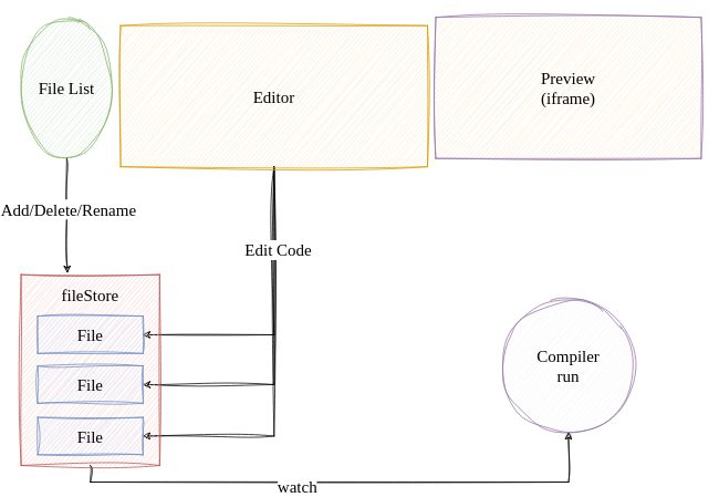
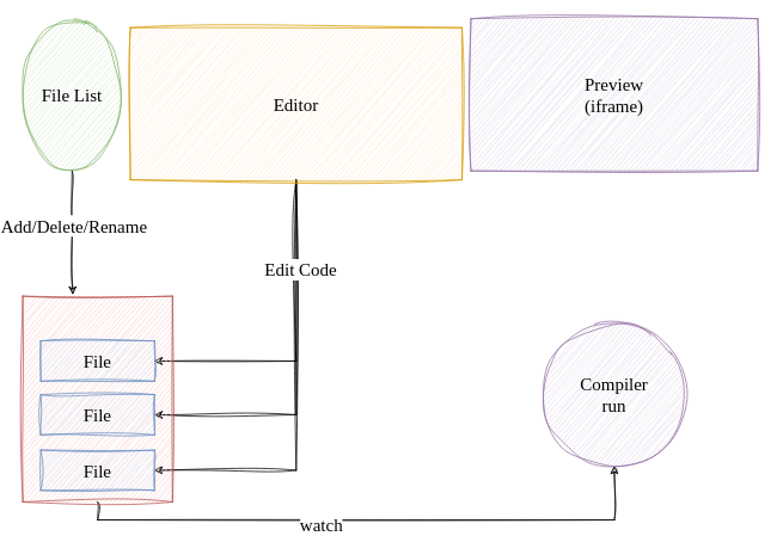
  <mxCell id="0" />
  <mxCell id="1" parent="0" />
  <mxCell id="2" style="edgeStyle=orthogonalEdgeStyle;rounded=0;sketch=1;hachureGap=4;jiggle=2;curveFitting=1;orthogonalLoop=1;jettySize=auto;html=1;exitX=0.5;exitY=1;exitDx=0;exitDy=0;entryX=0.334;entryY=-0.009;entryDx=0;entryDy=0;entryPerimeter=0;fontFamily=Architects Daughter;fontSource=https%3A%2F%2Ffonts.googleapis.com%2Fcss%3Ffamily%3DArchitects%2BDaughter;fontSize=16;" edge="1" parent="1" source="4" target="12"><mxGeometry relative="1" as="geometry" /></mxCell>
  <mxCell id="3" value="&lt;font face=&quot;Comic Sans MS&quot;&gt;Add/Delete/Rename&lt;/font&gt;" style="edgeLabel;html=1;align=center;verticalAlign=middle;resizable=0;points=[];fontSize=20;fontFamily=Architects Daughter;" vertex="1" connectable="0" parent="2"><mxGeometry x="-0.146" y="1" relative="1" as="geometry"><mxPoint y="1" as="offset" /></mxGeometry></mxCell>
  <mxCell id="4" value="&lt;font face=&quot;Comic Sans MS&quot;&gt;File List&lt;/font&gt;" style="ellipse;whiteSpace=wrap;html=1;sketch=1;hachureGap=4;jiggle=2;curveFitting=1;fontFamily=Architects Daughter;fontSource=https%3A%2F%2Ffonts.googleapis.com%2Fcss%3Ffamily%3DArchitects%2BDaughter;fontSize=20;fillColor=#d5e8d4;strokeColor=#82b366;" vertex="1" parent="1"><mxGeometry x="20" y="20" width="110" height="170" as="geometry" /></mxCell>
  <mxCell id="5" style="edgeStyle=orthogonalEdgeStyle;rounded=0;sketch=1;hachureGap=4;jiggle=2;curveFitting=1;orthogonalLoop=1;jettySize=auto;html=1;exitX=0.5;exitY=1;exitDx=0;exitDy=0;entryX=1;entryY=0.5;entryDx=0;entryDy=0;fontFamily=Architects Daughter;fontSource=https%3A%2F%2Ffonts.googleapis.com%2Fcss%3Ffamily%3DArchitects%2BDaughter;fontSize=16;" edge="1" parent="1" source="9" target="14"><mxGeometry relative="1" as="geometry" /></mxCell>
  <mxCell id="6" style="edgeStyle=orthogonalEdgeStyle;rounded=0;sketch=1;hachureGap=4;jiggle=2;curveFitting=1;orthogonalLoop=1;jettySize=auto;html=1;exitX=0.5;exitY=1;exitDx=0;exitDy=0;entryX=1;entryY=0.5;entryDx=0;entryDy=0;fontFamily=Architects Daughter;fontSource=https%3A%2F%2Ffonts.googleapis.com%2Fcss%3Ffamily%3DArchitects%2BDaughter;fontSize=16;" edge="1" parent="1" source="9" target="15"><mxGeometry relative="1" as="geometry" /></mxCell>
  <mxCell id="7" style="edgeStyle=orthogonalEdgeStyle;rounded=0;sketch=1;hachureGap=4;jiggle=2;curveFitting=1;orthogonalLoop=1;jettySize=auto;html=1;exitX=0.5;exitY=1;exitDx=0;exitDy=0;entryX=1;entryY=0.5;entryDx=0;entryDy=0;fontFamily=Architects Daughter;fontSource=https%3A%2F%2Ffonts.googleapis.com%2Fcss%3Ffamily%3DArchitects%2BDaughter;fontSize=16;" edge="1" parent="1" source="9" target="16"><mxGeometry relative="1" as="geometry" /></mxCell>
  <mxCell id="8" value="&lt;font face=&quot;Comic Sans MS&quot;&gt;Edit Code&lt;/font&gt;" style="edgeLabel;html=1;align=center;verticalAlign=middle;resizable=0;points=[];fontSize=20;fontFamily=Architects Daughter;" vertex="1" connectable="0" parent="7"><mxGeometry x="-0.585" y="4" relative="1" as="geometry"><mxPoint y="-1" as="offset" /></mxGeometry></mxCell>
  <mxCell id="9" value="&lt;font face=&quot;Comic Sans MS&quot;&gt;Editor&lt;/font&gt;" style="rounded=0;whiteSpace=wrap;html=1;sketch=1;hachureGap=4;jiggle=2;curveFitting=1;fontFamily=Architects Daughter;fontSource=https%3A%2F%2Ffonts.googleapis.com%2Fcss%3Ffamily%3DArchitects%2BDaughter;fontSize=20;fillColor=#ffe6cc;strokeColor=#d79b00;" vertex="1" parent="1"><mxGeometry x="140" y="30" width="370" height="170" as="geometry" /></mxCell>
  <mxCell id="10" style="edgeStyle=orthogonalEdgeStyle;rounded=0;sketch=1;hachureGap=4;jiggle=2;curveFitting=1;orthogonalLoop=1;jettySize=auto;html=1;exitX=0.5;exitY=1;exitDx=0;exitDy=0;entryX=0.5;entryY=1;entryDx=0;entryDy=0;fontFamily=Architects Daughter;fontSource=https%3A%2F%2Ffonts.googleapis.com%2Fcss%3Ffamily%3DArchitects%2BDaughter;fontSize=16;" edge="1" parent="1" source="12" target="17"><mxGeometry relative="1" as="geometry" /></mxCell>
  <mxCell id="11" value="&lt;font face=&quot;Comic Sans MS&quot;&gt;watch&lt;/font&gt;" style="edgeLabel;html=1;align=center;verticalAlign=middle;resizable=0;points=[];fontSize=20;fontFamily=Architects Daughter;" vertex="1" connectable="0" parent="10"><mxGeometry x="-0.178" y="-4" relative="1" as="geometry"><mxPoint x="-1" as="offset" /></mxGeometry></mxCell>
  <mxCell id="12" value="" style="rounded=0;whiteSpace=wrap;html=1;sketch=1;hachureGap=4;jiggle=2;curveFitting=1;fontFamily=Architects Daughter;fontSource=https%3A%2F%2Ffonts.googleapis.com%2Fcss%3Ffamily%3DArchitects%2BDaughter;fontSize=20;fillColor=#f8cecc;strokeColor=#b85450;" vertex="1" parent="1"><mxGeometry x="20" y="330" width="167" height="230" as="geometry" /></mxCell>
- <mxCell id="13" value="&lt;font face=&quot;Comic Sans MS&quot;&gt;fileStore&lt;/font&gt;" style="text;html=1;strokeColor=none;fillColor=none;align=center;verticalAlign=middle;whiteSpace=wrap;rounded=0;fontSize=20;fontFamily=Architects Daughter;" vertex="1" parent="1"><mxGeometry x="50" y="340" width="107" height="30" as="geometry" /></mxCell>
  <mxCell id="14" value="&lt;font face=&quot;Comic Sans MS&quot;&gt;File&lt;/font&gt;" style="rounded=0;whiteSpace=wrap;html=1;sketch=1;hachureGap=4;jiggle=2;curveFitting=1;fontFamily=Architects Daughter;fontSource=https%3A%2F%2Ffonts.googleapis.com%2Fcss%3Ffamily%3DArchitects%2BDaughter;fontSize=20;fillColor=#dae8fc;strokeColor=#6c8ebf;" vertex="1" parent="1"><mxGeometry x="40" y="380" width="127" height="45" as="geometry" /></mxCell>
  <mxCell id="15" value="&lt;font face=&quot;Comic Sans MS&quot;&gt;File&lt;/font&gt;" style="rounded=0;whiteSpace=wrap;html=1;sketch=1;hachureGap=4;jiggle=2;curveFitting=1;fontFamily=Architects Daughter;fontSource=https%3A%2F%2Ffonts.googleapis.com%2Fcss%3Ffamily%3DArchitects%2BDaughter;fontSize=20;fillColor=#dae8fc;strokeColor=#6c8ebf;" vertex="1" parent="1"><mxGeometry x="40" y="440" width="127" height="45" as="geometry" /></mxCell>
  <mxCell id="16" value="&lt;font face=&quot;Comic Sans MS&quot;&gt;File&lt;/font&gt;" style="rounded=0;whiteSpace=wrap;html=1;sketch=1;hachureGap=4;jiggle=2;curveFitting=1;fontFamily=Architects Daughter;fontSource=https%3A%2F%2Ffonts.googleapis.com%2Fcss%3Ffamily%3DArchitects%2BDaughter;fontSize=20;fillColor=#dae8fc;strokeColor=#6c8ebf;" vertex="1" parent="1"><mxGeometry x="40" y="502" width="127" height="45" as="geometry" /></mxCell>
- <mxCell id="17" value="&lt;font face=&quot;Comic Sans MS&quot;&gt;Compiler&lt;br&gt;run&lt;br&gt;&lt;/font&gt;" style="ellipse;whiteSpace=wrap;html=1;aspect=fixed;sketch=1;hachureGap=4;jiggle=2;curveFitting=1;fontFamily=Architects Daughter;fontSource=https%3A%2F%2Ffonts.googleapis.com%2Fcss%3Ffamily%3DArchitects%2BDaughter;fontSize=20;fillColor=#f5f5f5;strokeColor=#9673a6;" vertex="1" parent="1"><mxGeometry x="600" y="360" width="160" height="160" as="geometry" /></mxCell>
- <mxCell id="18" value="&lt;font face=&quot;Comic Sans MS&quot;&gt;Preview&lt;br&gt;(iframe)&lt;br&gt;&lt;/font&gt;" style="rounded=0;whiteSpace=wrap;html=1;sketch=1;hachureGap=4;jiggle=2;curveFitting=1;fontFamily=Architects Daughter;fontSource=https%3A%2F%2Ffonts.googleapis.com%2Fcss%3Ffamily%3DArchitects%2BDaughter;fontSize=20;fillColor=#ffe6cc;strokeColor=#9673a6;" vertex="1" parent="1"><mxGeometry x="520" y="20" width="320" height="170" as="geometry" /></mxCell>
+ <mxCell id="17" value="&lt;font face=&quot;Comic Sans MS&quot;&gt;Compiler&lt;br&gt;run&lt;br&gt;&lt;/font&gt;" style="ellipse;whiteSpace=wrap;html=1;aspect=fixed;sketch=1;hachureGap=4;jiggle=2;curveFitting=1;fontFamily=Architects Daughter;fontSource=https%3A%2F%2Ffonts.googleapis.com%2Fcss%3Ffamily%3DArchitects%2BDaughter;fontSize=20;fillColor=#e1d5e7;strokeColor=#9673a6;" vertex="1" parent="1"><mxGeometry x="600" y="360" width="160" height="160" as="geometry" /></mxCell>
+ <mxCell id="18" value="&lt;font face=&quot;Comic Sans MS&quot;&gt;Preview&lt;br&gt;(iframe)&lt;br&gt;&lt;/font&gt;" style="rounded=0;whiteSpace=wrap;html=1;sketch=1;hachureGap=4;jiggle=2;curveFitting=1;fontFamily=Architects Daughter;fontSource=https%3A%2F%2Ffonts.googleapis.com%2Fcss%3Ffamily%3DArchitects%2BDaughter;fontSize=20;fillColor=#e1d5e7;strokeColor=#9673a6;" vertex="1" parent="1"><mxGeometry x="520" y="20" width="320" height="170" as="geometry" /></mxCell>
